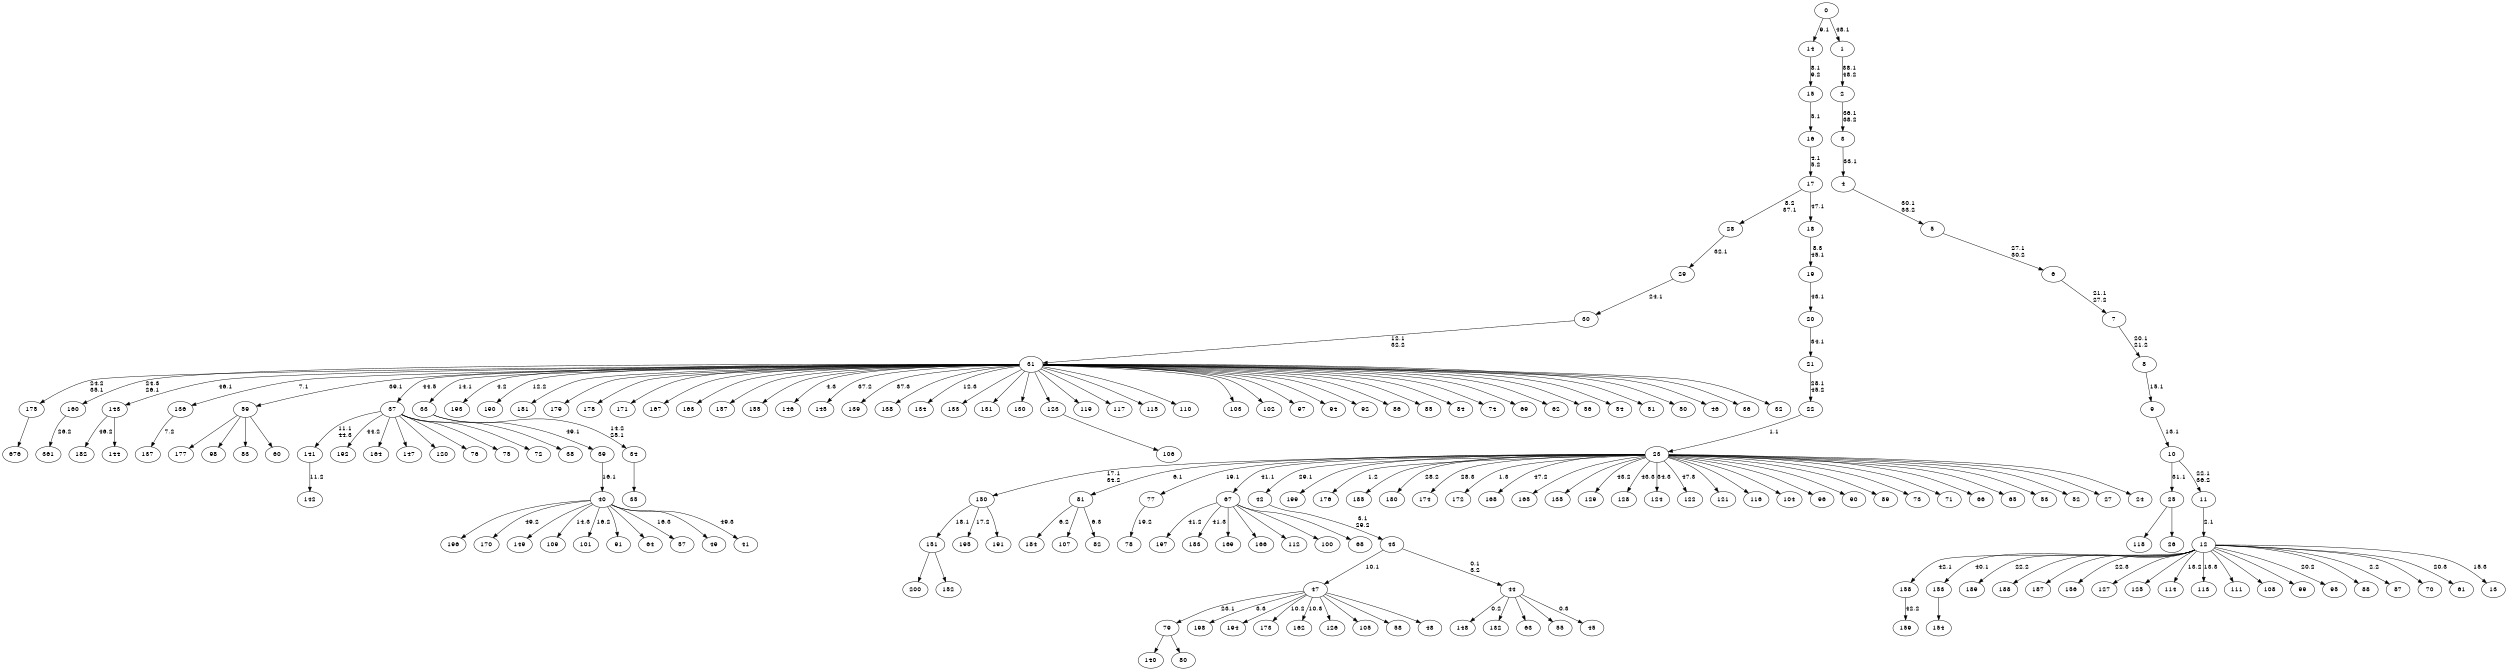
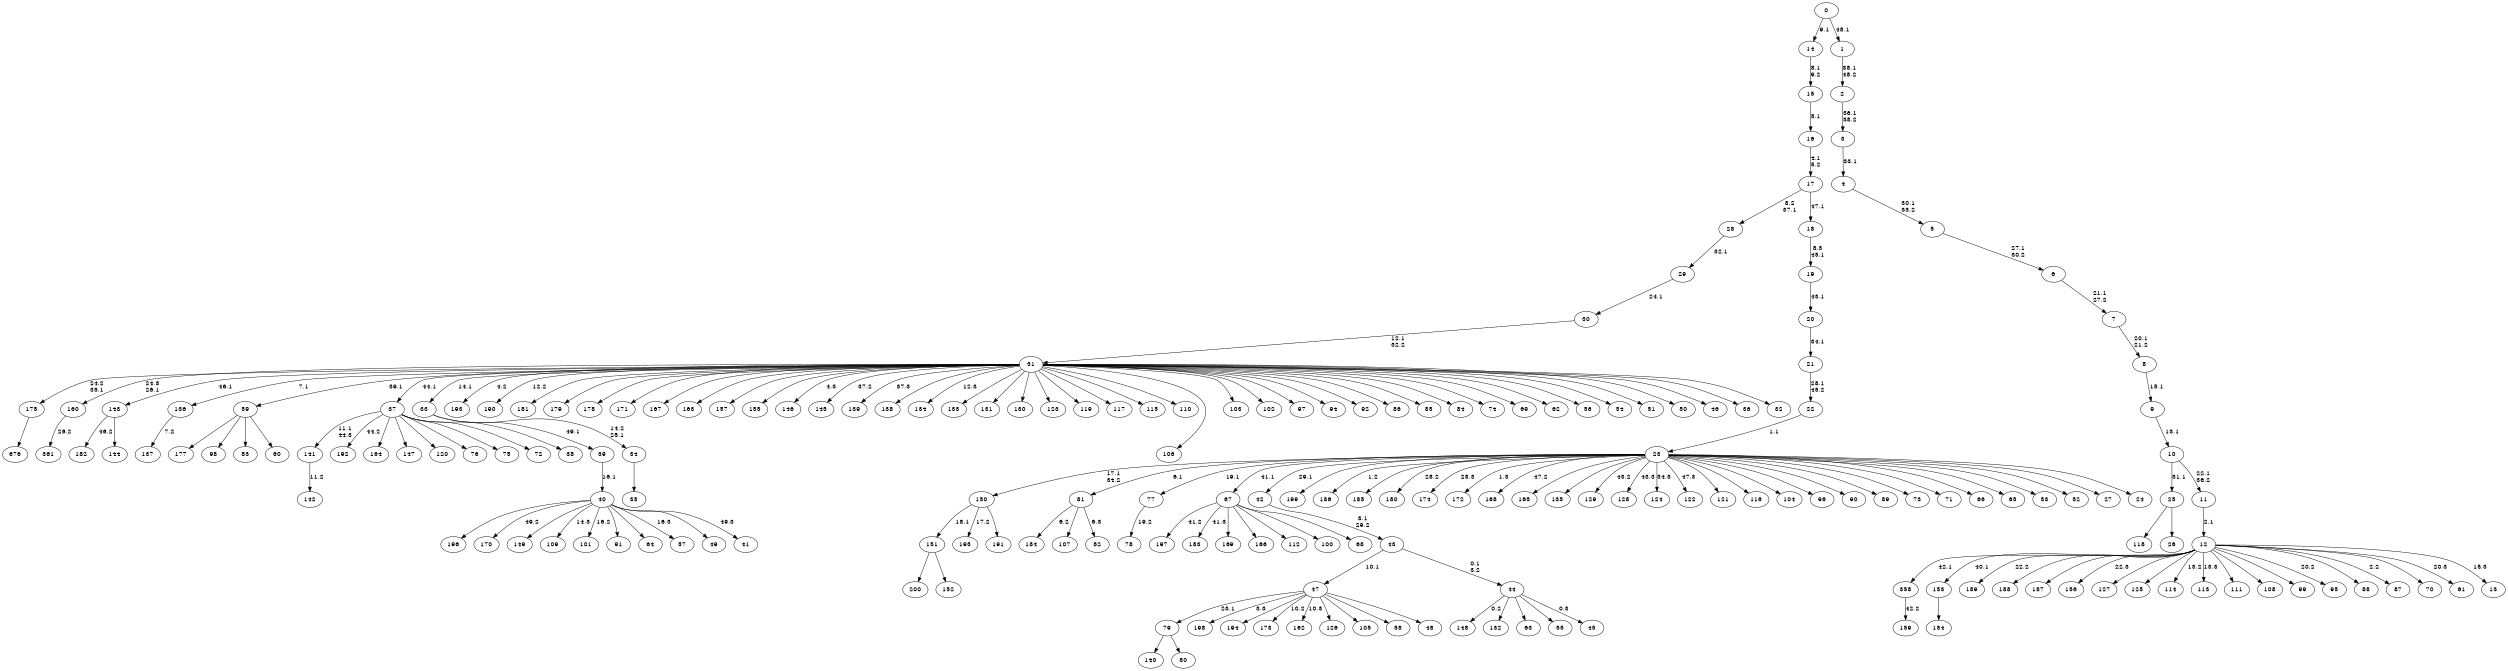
  digraph {
    n1 [label=676]
    175
    n3 [label=361]
    160
-   158
+   158 [label=358]
    159
    153
    154
    151
    200
    152
    150
    195
    191
    143
    182
    144
    141
    142
    136
    137
    81
    184
    107
    82
    79
    140
    80
    77
    78
    67
    197
    183
    169
    166
    112
    100
    68
    59
    177
    98
    83
    60
    47
    198
    194
    173
    162
    126
    105
    58
    48
    44
    148
    132
    63
    55
    45
    43
    42
    40
    196
    170
    149
    109
    101
    91
    64
    57
    49
    41
    39
    37
    192
    164
    147
    120
    76
    75
    72
    38
    34
    35
    33
    31
    193
    190
    181
    179
    178
    171
    167
    163
    157
    155
    146
    145
    139
    138
    134
    133
    131
    130
    123
    119
    117
    115
    110
    106
    103
    102
    97
    94
    92
    86
    85
    84
    74
    69
    62
    56
    54
    51
    50
    46
    36
    32
    30
    29
    28
    25
    118
    26
    23
    199
-   186 [label=176]
+   186
    185
    180
    174
    172
    168
    165
    135
    129
    128
    124
    122
    121
    116
    104
    96
    90
    89
    73
    71
    66
    65
    53
    52
    27
    24
    22
    21
    20
    19
    18
    17
    16
    15
    14
    12
    189
    188
    187
    156
    127
    125
    114
    113
    111
    108
    99
    95
    88
    87
    70
    61
    13
    11
    10
    9
    8
    7
    6
    5
    4
    3
    2
    1
    0
    175 -> n1
    160 -> n3 [label="26,2"]
    158 -> 159 [label="42,2"]
    153 -> 154
    151 -> 200
    151 -> 152
    150 -> 151 [label="18,1"]
    150 -> 195 [label="17,2"]
    150 -> 191
    143 -> 182 [label="46,2"]
    143 -> 144
    141 -> 142 [label="11,2"]
    136 -> 137 [label="7,2"]
    81 -> 184 [label="6,2"]
    81 -> 107
    81 -> 82 [label="6,3"]
    79 -> 140
    79 -> 80
    77 -> 78 [label="19,2"]
    67 -> 197 [label="41,2"]
    67 -> 183 [label="41,3"]
    67 -> 169
    67 -> 166
    67 -> 112
    67 -> 100
    67 -> 68
    59 -> 177
    59 -> 98
    59 -> 83
    59 -> 60
    47 -> 79 [label="23,1"]
    47 -> 198 [label="3,3"]
    47 -> 194
    47 -> 173 [label="10,2"]
    47 -> 162 [label="10,3"]
    47 -> 126
    47 -> 105
    47 -> 58
    47 -> 48
    44 -> 148 [label="0,2"]
    44 -> 132
    44 -> 63
    44 -> 55
    44 -> 45 [label="0,3"]
    43 -> 47 [label="10,1"]
    43 -> 44 [label="0,1\n3,2"]
    42 -> 43 [label="3,1\n29,2"]
    40 -> 196
    40 -> 170 [label="49,2"]
    40 -> 149
    40 -> 109 [label="14,3"]
    40 -> 101 [label="16,2"]
    40 -> 91
    40 -> 64
    40 -> 57 [label="16,3"]
    40 -> 49
    40 -> 41 [label="49,3"]
    39 -> 40 [label="16,1"]
    37 -> 141 [label="11,1\n44,3"]
    37 -> 192 [label="44,2"]
    37 -> 164
    37 -> 147
    37 -> 120
    37 -> 76
    37 -> 75
    37 -> 72
    37 -> 38
    34 -> 35
    33 -> 39 [label="49,1"]
    33 -> 34 [label="14,2\n25,1"]
    31 -> 175 [label="24,2\n35,1"]
    31 -> 160 [label="24,3\n26,1"]
    31 -> 143 [label="46,1"]
    31 -> 136 [label="7,1"]
    31 -> 59 [label="39,1"]
-   31 -> 37 [label="44,5"]
+   31 -> 37 [label="44,1"]
    31 -> 33 [label="14,1"]
    31 -> 193 [label="4,2"]
    31 -> 190 [label="12,2"]
    31 -> 181
    31 -> 179
    31 -> 178
    31 -> 171
    31 -> 167
    31 -> 163
    31 -> 157
    31 -> 155
    31 -> 146 [label="4,3"]
    31 -> 145 [label="37,2"]
    31 -> 139 [label="37,3"]
    31 -> 138
    31 -> 134 [label="12,3"]
    31 -> 133
    31 -> 131
    31 -> 130
    31 -> 123
    31 -> 119
    31 -> 117
    31 -> 115
    31 -> 110
-   123 -> 106
+   31 -> 106
    31 -> 103
    31 -> 102
    31 -> 97
    31 -> 94
    31 -> 92
    31 -> 86
    31 -> 85
    31 -> 84
    31 -> 74
    31 -> 69
    31 -> 62
    31 -> 56
    31 -> 54
    31 -> 51
    31 -> 50
    31 -> 46
    31 -> 36
    31 -> 32
    30 -> 31 [label="12,1\n32,2"]
    29 -> 30 [label="24,1"]
    28 -> 29 [label="32,1"]
    25 -> 118
    25 -> 26
    23 -> 150 [label="17,1\n34,2"]
    23 -> 81 [label="6,1"]
    23 -> 77 [label="19,1"]
    23 -> 67 [label="41,1"]
    23 -> 42 [label="29,1"]
    23 -> 199
    23 -> 186 [label="1,2"]
    23 -> 185
    23 -> 180 [label="28,2"]
    23 -> 174 [label="28,3"]
    23 -> 172 [label="1,3"]
    23 -> 168 [label="47,2"]
    23 -> 165
    23 -> 135
    23 -> 129 [label="43,2"]
    23 -> 128 [label="43,3"]
    23 -> 124 [label="34,3"]
    23 -> 122 [label="47,3"]
    23 -> 121
    23 -> 116
    23 -> 104
    23 -> 96
    23 -> 90
    23 -> 89
    23 -> 73
    23 -> 71
    23 -> 66
    23 -> 65
    23 -> 53
    23 -> 52
    23 -> 27
    23 -> 24
    22 -> 23 [label="1,1"]
    21 -> 22 [label="28,1\n45,2"]
    20 -> 21 [label="34,1"]
    19 -> 20 [label="43,1"]
    18 -> 19 [label="8,3\n45,1"]
    17 -> 28 [label="8,2\n37,1"]
    17 -> 18 [label="47,1"]
    16 -> 17 [label="4,1\n5,2"]
    15 -> 16 [label="5,1"]
    14 -> 15 [label="8,1\n9,2"]
    12 -> 158 [label="42,1"]
    12 -> 153 [label="40,1"]
    12 -> 189 [label="22,2"]
    12 -> 188
    12 -> 187
    12 -> 156 [label="22,3"]
    12 -> 127
    12 -> 125
    12 -> 114 [label="13,2"]
    12 -> 113 [label="13,3"]
    12 -> 111
    12 -> 108
    12 -> 99
    12 -> 95 [label="20,2"]
    12 -> 88
    12 -> 87 [label="2,2"]
    12 -> 70
    12 -> 61 [label="20,3"]
    12 -> 13 [label="15,3"]
    11 -> 12 [label="2,1"]
    10 -> 25 [label="31,1"]
    10 -> 11 [label="22,1\n36,2"]
    9 -> 10 [label="13,1"]
    8 -> 9 [label="15,1"]
    7 -> 8 [label="20,1\n21,2"]
    6 -> 7 [label="21,1\n27,2"]
    5 -> 6 [label="27,1\n30,2"]
    4 -> 5 [label="30,1\n33,2"]
    3 -> 4 [label="33,1"]
    2 -> 3 [label="36,1\n38,2"]
    1 -> 2 [label="38,1\n48,2"]
    0 -> 14 [label="9,1"]
    0 -> 1 [label="48,1"]
  }
